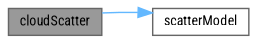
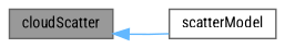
  digraph {
    rankdir=LR
    fontname="Roboto Condensed"
    node [color=gray40 fontname="Roboto Condensed" fontsize=10 shape=box style=filled]
    n1 [fillcolor=grey60 fontcolor=black height=0.2 label=cloudScatter width=0.4]
    n2 [fillcolor=white height=0.2 label=scatterModel width=0.4]
-   n2 -> n1 [color=steelblue1 dir=back fontname="Roboto Condensed" fontsize=10 labelfontname=Helvetica labelfontsize=10 style=solid]
+   n1 -> n2 [color=steelblue1 dir=back fontname="Roboto Condensed" fontsize=10 labelfontname=Helvetica labelfontsize=10 style=solid]
  }
